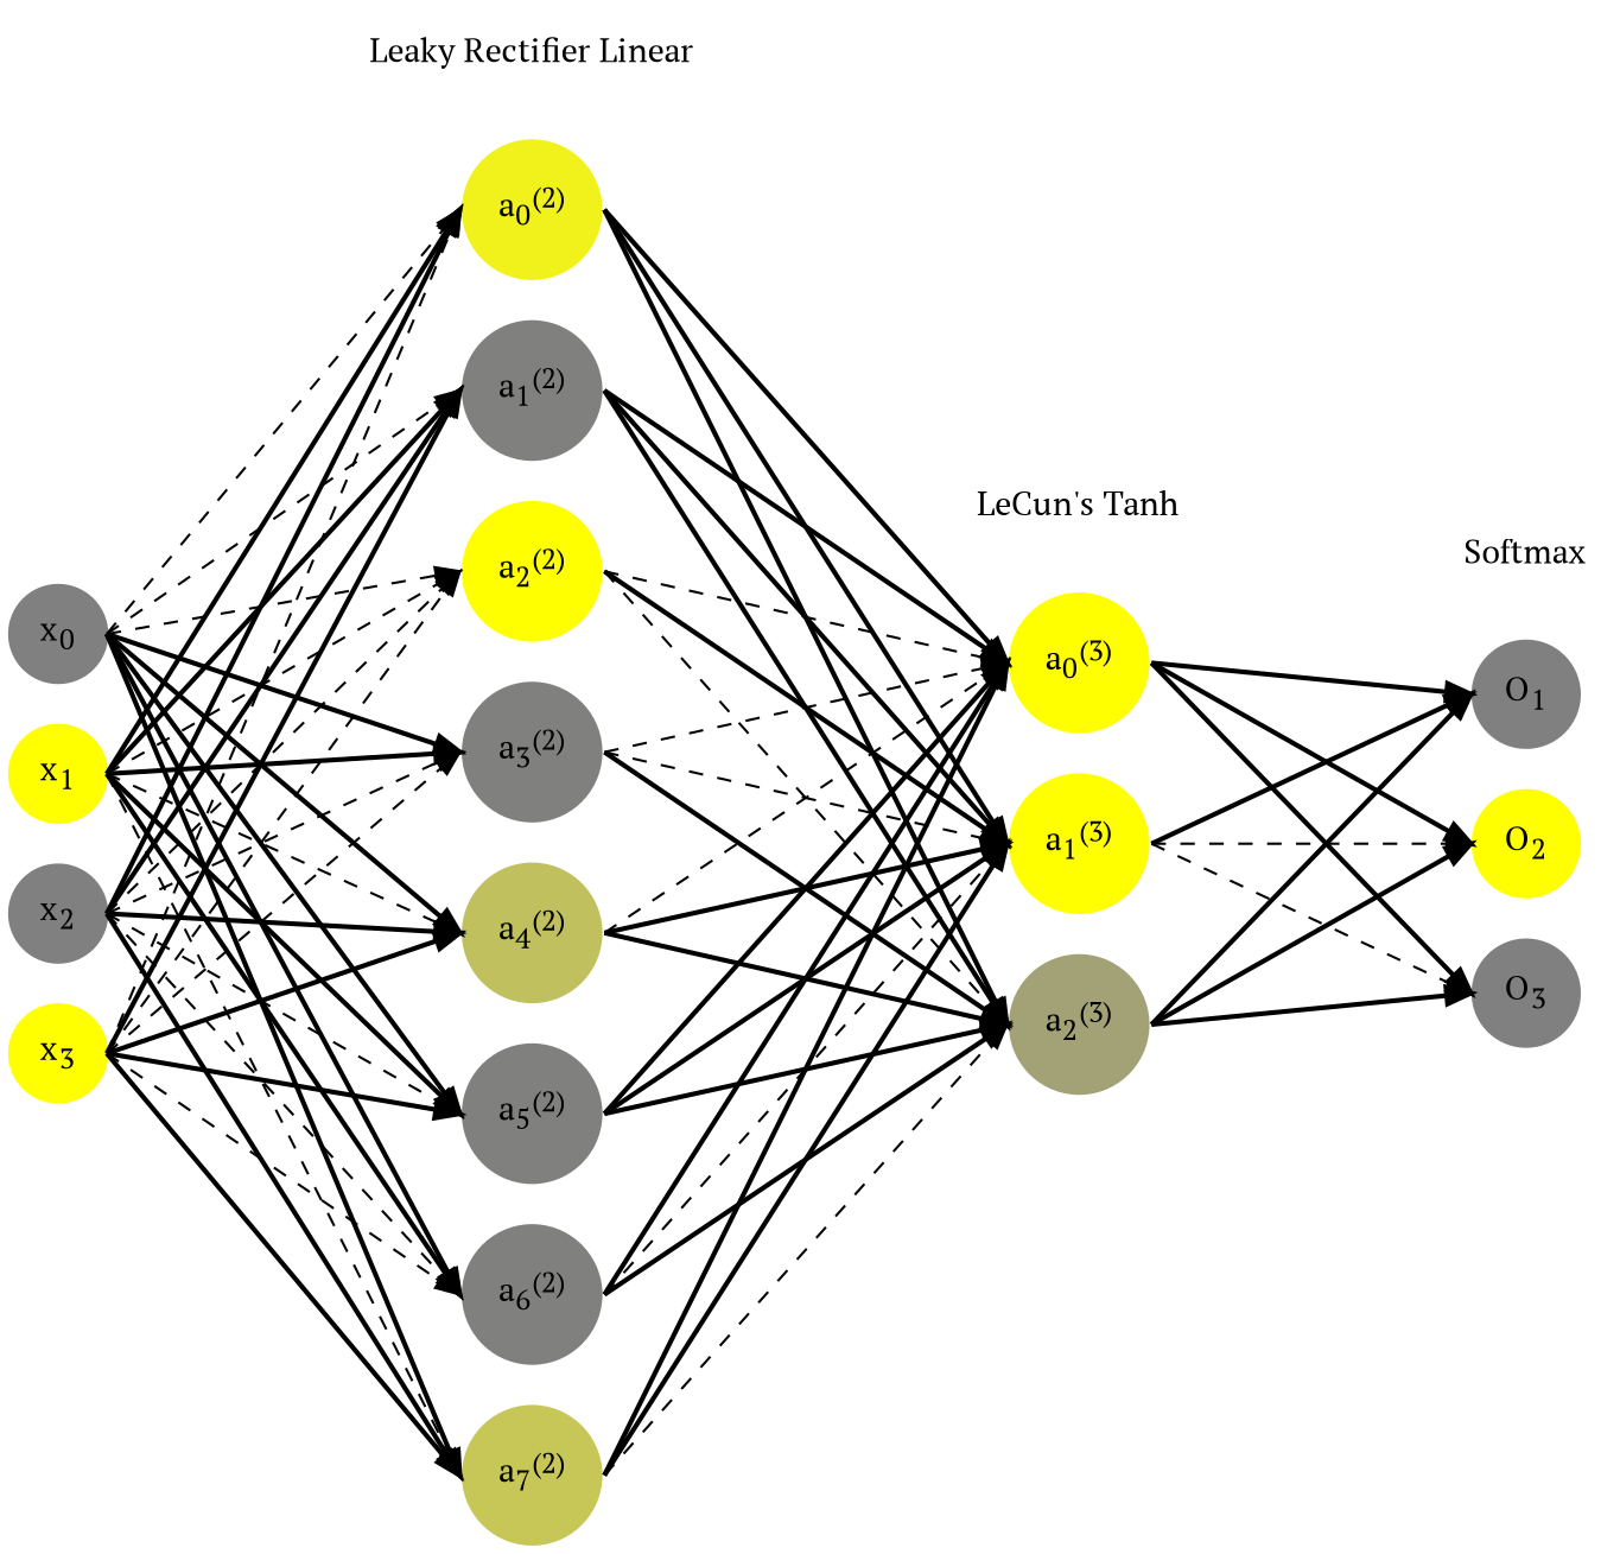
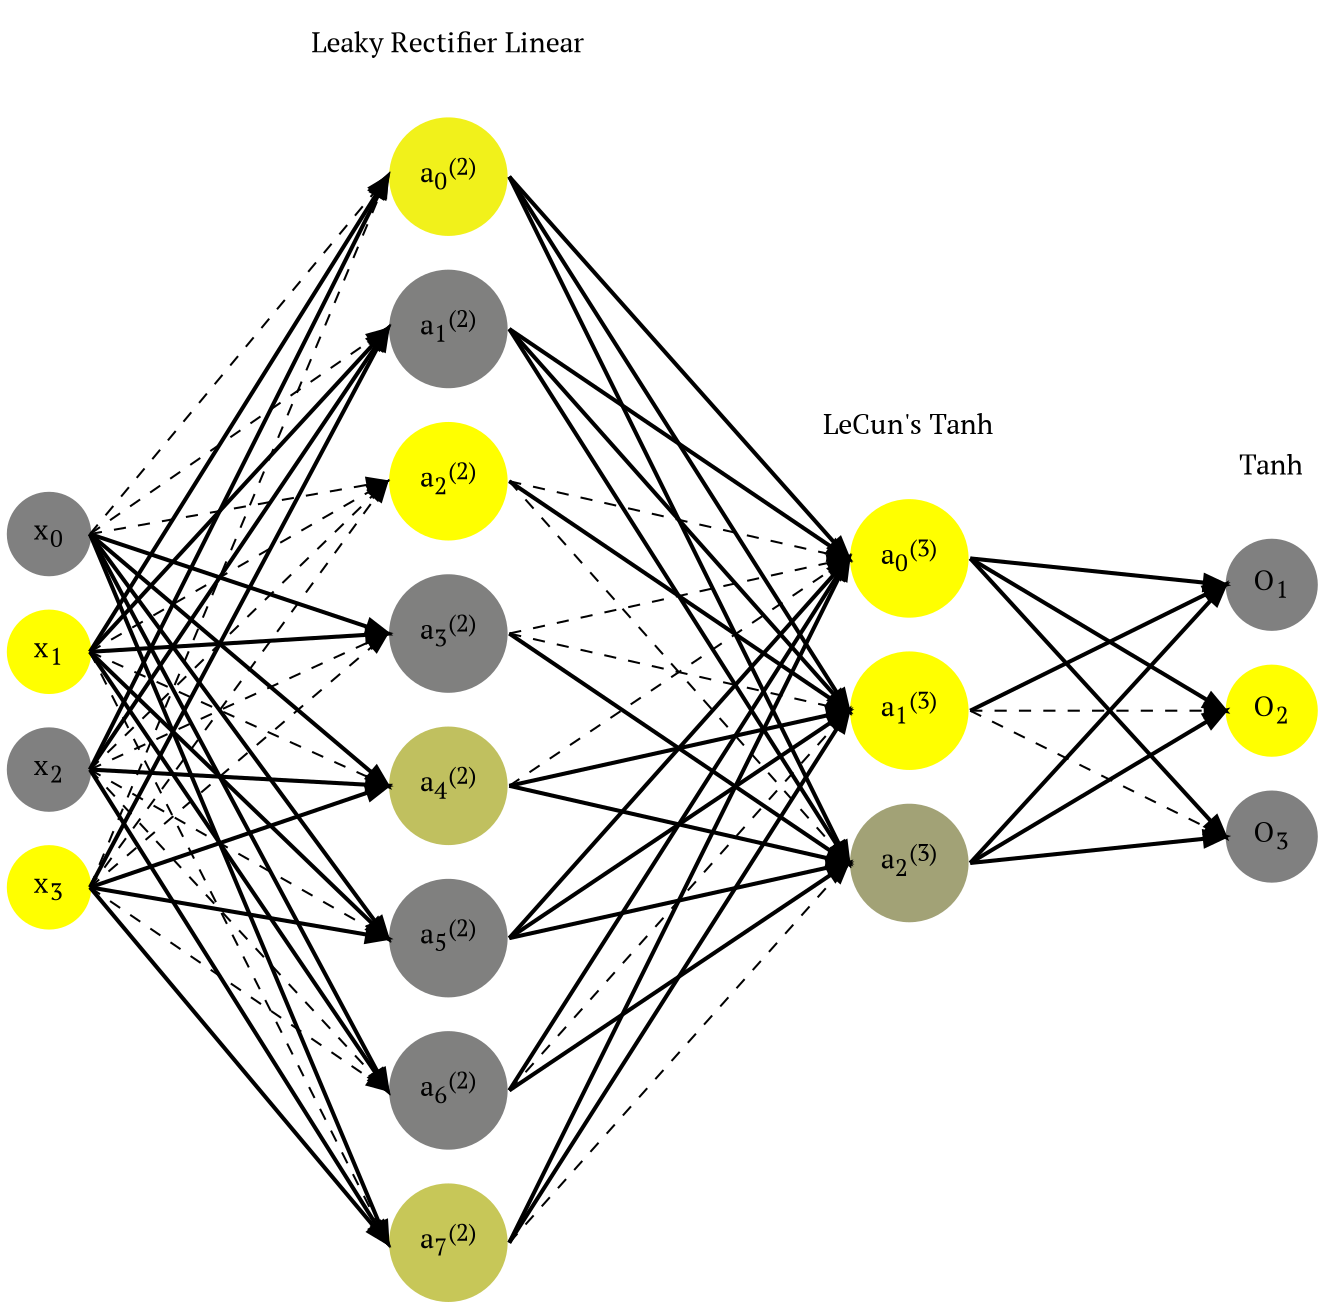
  digraph {
    rankdir=LR
    ranksep=1.4
    splines=false
    fontname="PT Serif"
    node [color="0.1667, 0.0, 0.5" fillcolor="0.1667, 0.0, 0.5" shape=circle style=filled fontname="PT Serif"]
    edge [headport=w style=bold tailport=e fontname="PT Serif"]
    n1 [label=<x<sub>0</sub>>]
    n2 [color="0.1667, 1.0, 1.0" fillcolor="0.1667, 1.0, 1.0" label=<x<sub>1</sub>>]
    n3 [label=<x<sub>2</sub>>]
    n4 [color="0.1667, 1.0, 1.0" fillcolor="0.1667, 1.0, 1.0" label=<x<sub>3</sub>>]
    n5 [color="0.1667, 0.887074, 0.943537" fillcolor="0.1667, 0.887074, 0.943537" label=<a<sub>0</sub><sup>(2)</sup>>]
    n6 [color="0.1667, 0.001603, 0.500801" fillcolor="0.1667, 0.001603, 0.500801" label=<a<sub>1</sub><sup>(2)</sup>>]
    n7 [color="0.1667, 1.456782, 1.228391" fillcolor="0.1667, 1.456782, 1.228391" label=<a<sub>2</sub><sup>(2)</sup>>]
    n8 [color="0.1667, 0.000683, 0.500341" fillcolor="0.1667, 0.000683, 0.500341" label=<a<sub>3</sub><sup>(2)</sup>>]
    n9 [color="0.1667, 0.501062, 0.750531" fillcolor="0.1667, 0.501062, 0.750531" label=<a<sub>4</sub><sup>(2)</sup>>]
    n10 [color="0.1667, 0.001680, 0.500840" fillcolor="0.1667, 0.001680, 0.500840" label=<a<sub>5</sub><sup>(2)</sup>>]
    n11 [color="0.1667, 0.000010, 0.500005" fillcolor="0.1667, 0.000010, 0.500005" label=<a<sub>6</sub><sup>(2)</sup>>]
    n12 [color="0.1667, 0.558278, 0.779139" fillcolor="0.1667, 0.558278, 0.779139" label=<a<sub>7</sub><sup>(2)</sup>>]
    n13 [color="0.1667, 1.702446, 1.351223" fillcolor="0.1667, 1.702446, 1.351223" label=<a<sub>0</sub><sup>(3)</sup>>]
    n14 [color="0.1667, 1.668981, 1.334490" fillcolor="0.1667, 1.668981, 1.334490" label=<a<sub>1</sub><sup>(3)</sup>>]
    n15 [color="0.1667, 0.266744, 0.633372" fillcolor="0.1667, 0.266744, 0.633372" label=<a<sub>2</sub><sup>(3)</sup>>]
    n16 [label=<O<sub>1</sub>>]
    n17 [color="0.1667, 1.0, 1.0" fillcolor="0.1667, 1.0, 1.0" label=<O<sub>2</sub>>]
    n18 [label=<O<sub>3</sub>>]
    n19 [label="Leaky Rectifier Linear" shape=plaintext color="" fillcolor="" style=""]
    n20 [label="LeCun's Tanh" shape=plaintext color="" fillcolor="" style=""]
-   n21 [label=Softmax shape=plaintext color="" fillcolor="" style=""]
+   n21 [label=Tanh shape=plaintext color="" fillcolor="" style=""]
    subgraph sub_1 {
      n1
    }
    subgraph sub_2 {
      n2
    }
    subgraph sub_3 {
      n3
    }
    subgraph sub_4 {
      n4
    }
    subgraph sub_5 {
      n5
    }
    subgraph sub_6 {
      n6
    }
    subgraph sub_7 {
      n7
    }
    subgraph sub_8 {
      n8
    }
    subgraph sub_9 {
      n9
    }
    subgraph sub_10 {
      n10
    }
    subgraph sub_11 {
      n11
    }
    subgraph sub_12 {
      n12
    }
    subgraph sub_13 {
      n13
    }
    subgraph sub_14 {
      n14
    }
    subgraph sub_15 {
      n15
    }
    subgraph sub_16 {
      n16
    }
    subgraph sub_17 {
      n17
    }
    subgraph sub_18 {
      n18
    }
    subgraph sub_19 {
      rank=same
      n1
      n2
      n3
      n4
    }
    subgraph sub_20 {
      rank=same
      n5
      n6
      n7
      n8
      n9
      n10
      n11
      n12
    }
    subgraph sub_21 {
      rank=same
      n13
      n14
      n15
    }
    subgraph sub_22 {
      rank=same
      n16
      n17
      n18
    }
    subgraph sub_23 {
      rank=same
      n5
      n19
    }
    subgraph sub_24 {
      rank=same
      n13
      n20
    }
    subgraph sub_25 {
      rank=same
      n16
      n21
    }
    n1 -> n2 [style=invis]
    n1 -> n5 [style=dashed]
    n1 -> n6 [style=dashed]
    n1 -> n7 [style=dashed]
    n1 -> n8
    n1 -> n9
    n1 -> n10
    n1 -> n11
    n1 -> n12
    n2 -> n3 [style=invis]
    n2 -> n5
    n2 -> n6
    n2 -> n7 [style=dashed]
    n2 -> n8
    n2 -> n9 [style=dashed]
    n2 -> n10
    n2 -> n11
    n2 -> n12 [style=dashed]
    n3 -> n4 [style=invis]
    n3 -> n5
    n3 -> n6
    n3 -> n7 [style=dashed]
    n3 -> n8 [style=dashed]
    n3 -> n9
    n3 -> n10 [style=dashed]
    n3 -> n11 [style=dashed]
    n3 -> n12
    n4 -> n5 [style=dashed]
    n4 -> n6
    n4 -> n7 [style=dashed]
    n4 -> n8 [style=dashed]
    n4 -> n9
    n4 -> n10
    n4 -> n11 [style=dashed]
    n4 -> n12
    n5 -> n6 [style=invis]
    n5 -> n13
    n5 -> n14
    n5 -> n15
    n6 -> n7 [style=invis]
    n6 -> n13
    n6 -> n14
    n6 -> n15
    n7 -> n8 [style=invis]
    n7 -> n13 [style=dashed]
    n7 -> n14
    n7 -> n15 [style=dashed]
    n8 -> n9 [style=invis]
    n8 -> n13 [style=dashed]
    n8 -> n14 [style=dashed]
    n8 -> n15
    n9 -> n10 [style=invis]
    n9 -> n13 [style=dashed]
    n9 -> n14
    n9 -> n15
    n10 -> n11 [style=invis]
    n10 -> n13
    n10 -> n14
    n10 -> n15
    n11 -> n12 [style=invis]
    n11 -> n13
    n11 -> n14 [style=dashed]
    n11 -> n15
    n12 -> n13
    n12 -> n14
    n12 -> n15 [style=dashed]
    n13 -> n14 [style=invis]
    n13 -> n16
    n13 -> n17
    n13 -> n18
    n14 -> n15 [style=invis]
    n14 -> n16
    n14 -> n17 [style=dashed]
    n14 -> n18 [style=dashed]
    n15 -> n16
    n15 -> n17
    n15 -> n18
    n16 -> n17 [style=invis]
    n17 -> n18 [style=invis]
    n19 -> n5 [style=invis]
    n20 -> n13 [style=invis]
    n21 -> n16 [style=invis]
  }
